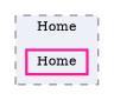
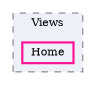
  digraph {
    compound=true
    fontname="DejaVu Serif"
    n1 [color=deeppink fillcolor="#edf0f7" fontname="DejaVu Serif" fontsize=10 height=0.2 label=Home shape=box style="filled,bold" width=0.4]
    subgraph cluster_1 {
      bgcolor="#edf0f7"
      fontsize=10
-     label=Home
+     label=Views
      pencolor=grey50
      style="filled,dashed"
      n1
    }
  }
